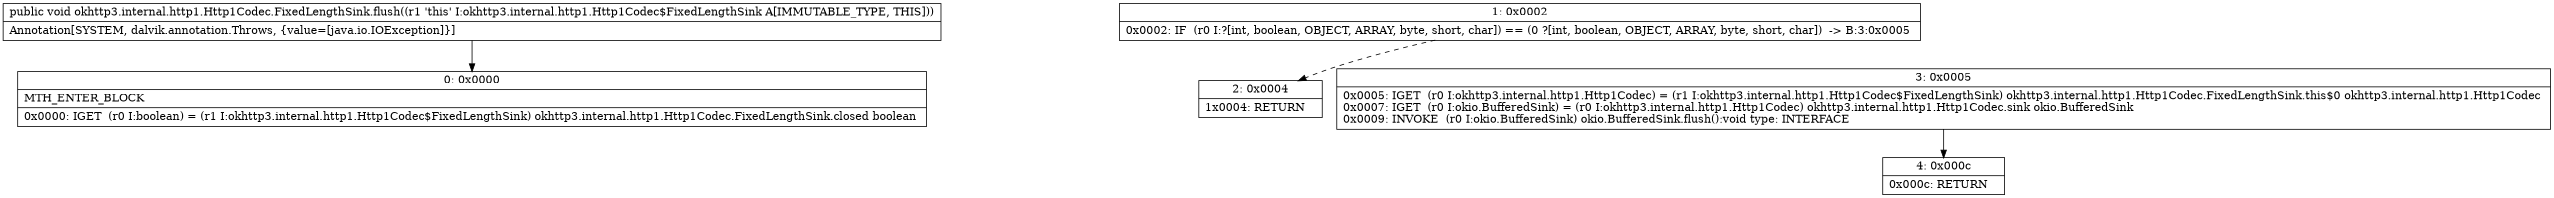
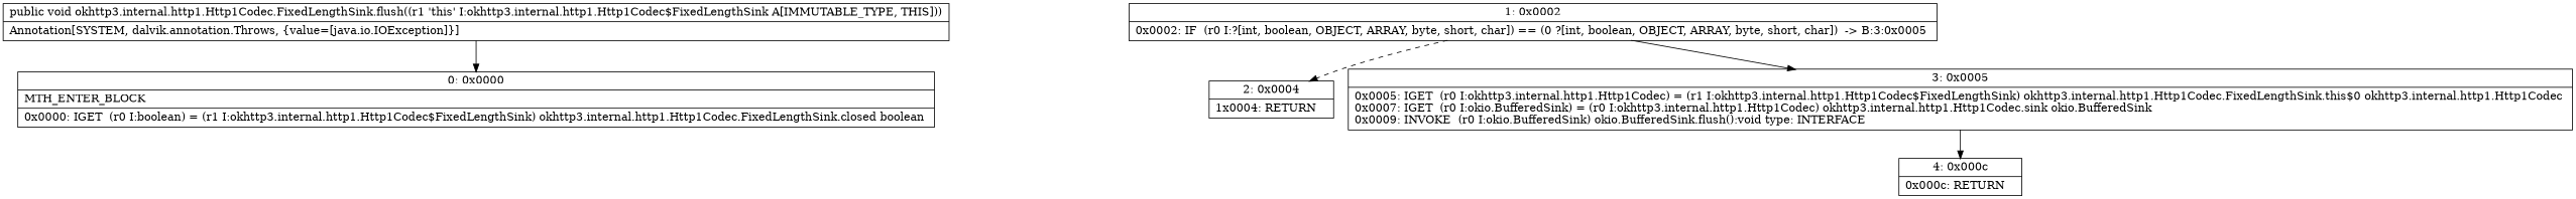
  digraph {
    node [shape=record]
    n1 [label="{0\:\ 0x0000|MTH_ENTER_BLOCK\l|0x0000: IGET  (r0 I:boolean) = (r1 I:okhttp3.internal.http1.Http1Codec$FixedLengthSink) okhttp3.internal.http1.Http1Codec.FixedLengthSink.closed boolean \l}"]
    n2 [label="{1\:\ 0x0002|0x0002: IF  (r0 I:?[int, boolean, OBJECT, ARRAY, byte, short, char]) == (0 ?[int, boolean, OBJECT, ARRAY, byte, short, char])  \-\> B:3:0x0005 \l}"]
    n3 [label="{2\:\ 0x0004|1x0004: RETURN   \l}"]
    n4 [label="{3\:\ 0x0005|0x0005: IGET  (r0 I:okhttp3.internal.http1.Http1Codec) = (r1 I:okhttp3.internal.http1.Http1Codec$FixedLengthSink) okhttp3.internal.http1.Http1Codec.FixedLengthSink.this$0 okhttp3.internal.http1.Http1Codec \l0x0007: IGET  (r0 I:okio.BufferedSink) = (r0 I:okhttp3.internal.http1.Http1Codec) okhttp3.internal.http1.Http1Codec.sink okio.BufferedSink \l0x0009: INVOKE  (r0 I:okio.BufferedSink) okio.BufferedSink.flush():void type: INTERFACE \l}"]
    n5 [label="{4\:\ 0x000c|0x000c: RETURN   \l}"]
    n6 [label="{public void okhttp3.internal.http1.Http1Codec.FixedLengthSink.flush((r1 'this' I:okhttp3.internal.http1.Http1Codec$FixedLengthSink A[IMMUTABLE_TYPE, THIS]))  | Annotation[SYSTEM, dalvik.annotation.Throws, \{value=[java.io.IOException]\}]\l}"]
    n2 -> n3 [style=dashed]
+   n2 -> n4
    n4 -> n5
    n6 -> n1
  }
